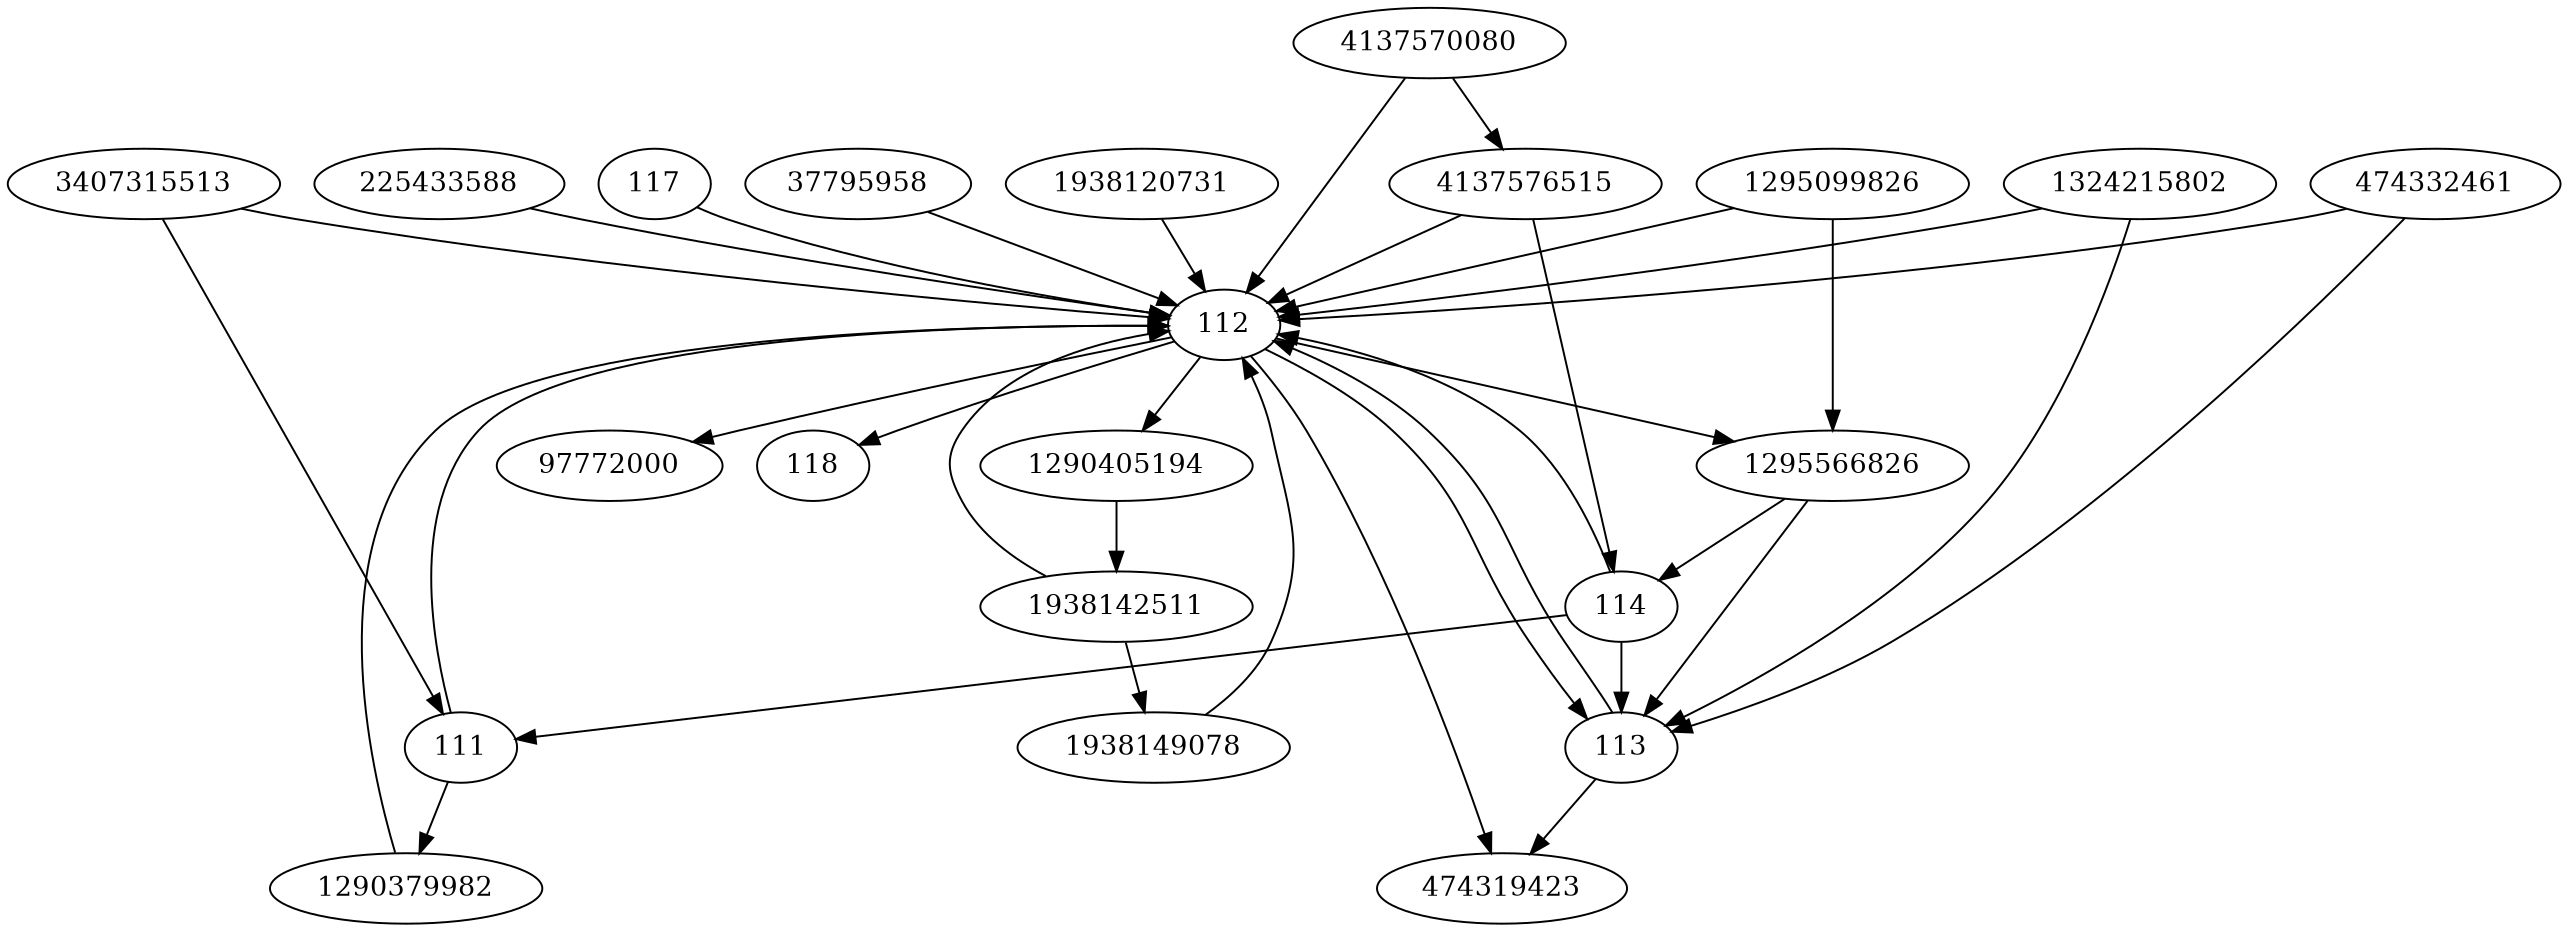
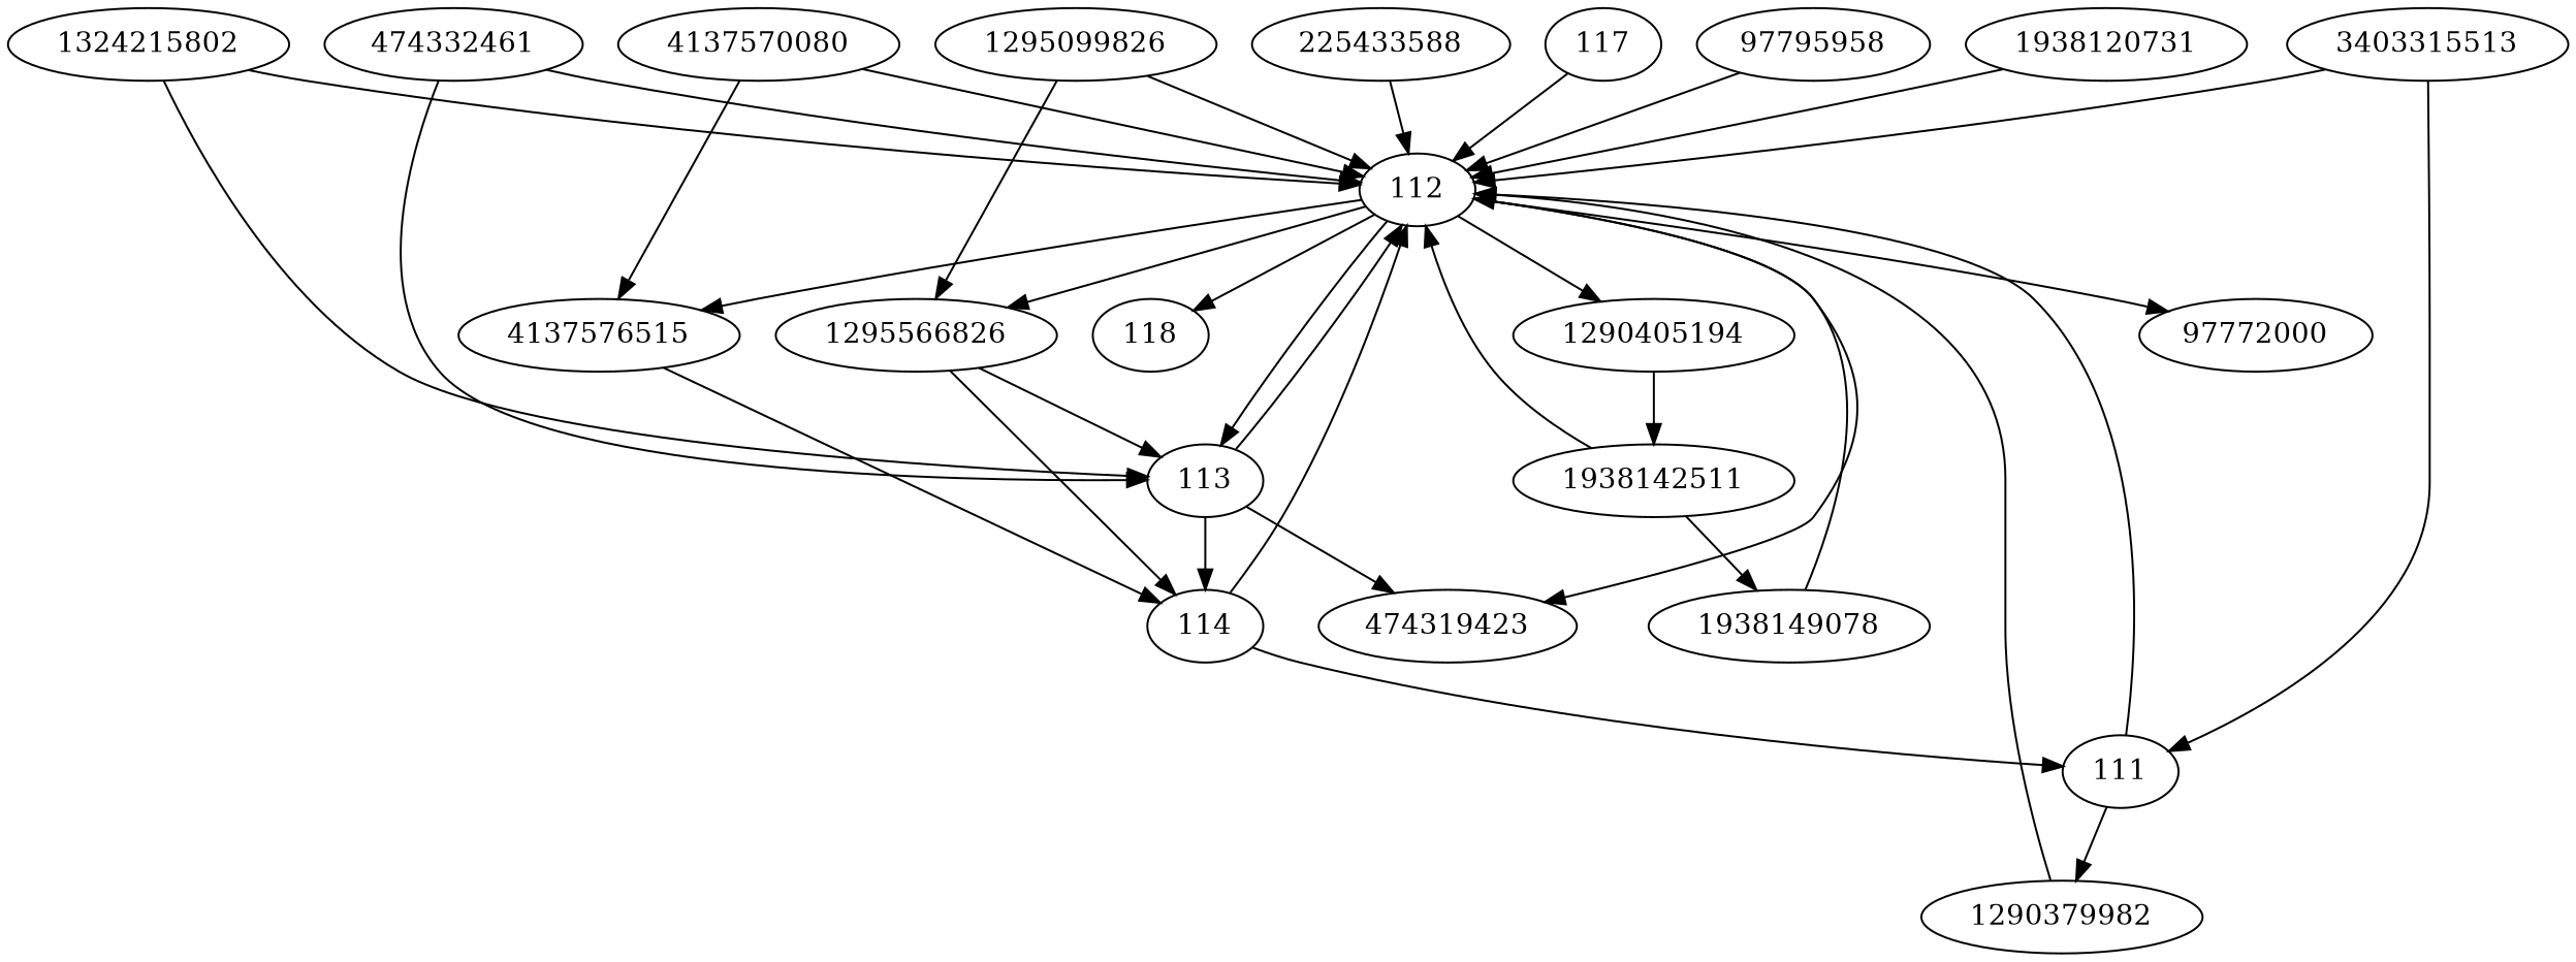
  strict digraph {
    n1 [label=474332461]
    112
    113
    4137576515
    n5 [label=1295566826]
    474319423
    1290405194
    97772000
    118
    1938120731
    1938142511
    1938149078
    4137570080
    114
    1295099826
-   3403315513 [label=3407315513]
+   3403315513
    111
    1290379982
    225433588
    117
-   97795958 [label=37795958]
+   97795958
    1324215802
    n1 -> 112
    n1 -> 113
    112 -> 113
-   4137576515 -> 112
+   112 -> 4137576515
    112 -> n5
    112 -> 474319423
    112 -> 1290405194
    112 -> 97772000
    112 -> 118
    113 -> 112
    113 -> 474319423
    4137576515 -> 114
    n5 -> 113
    n5 -> 114
    1290405194 -> 1938142511
    1938120731 -> 112
    1938142511 -> 112
    1938142511 -> 1938149078
    1938149078 -> 112
    4137570080 -> 112
    4137570080 -> 4137576515
    114 -> 112
-   114 -> 113
+   113 -> 114
    114 -> 111
    1295099826 -> 112
    1295099826 -> n5
    3403315513 -> 112
    3403315513 -> 111
    111 -> 112
    111 -> 1290379982
    1290379982 -> 112
    225433588 -> 112
    117 -> 112
    97795958 -> 112
    1324215802 -> 112
    1324215802 -> 113
  }
